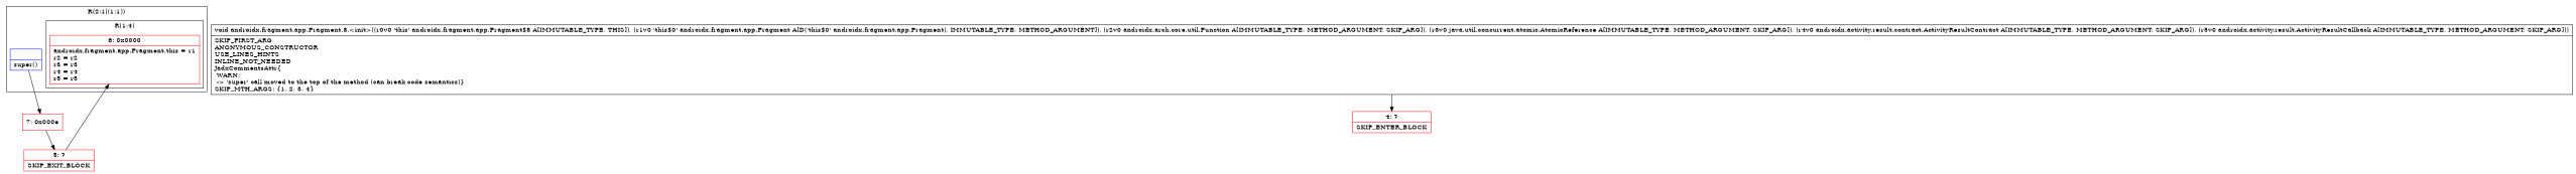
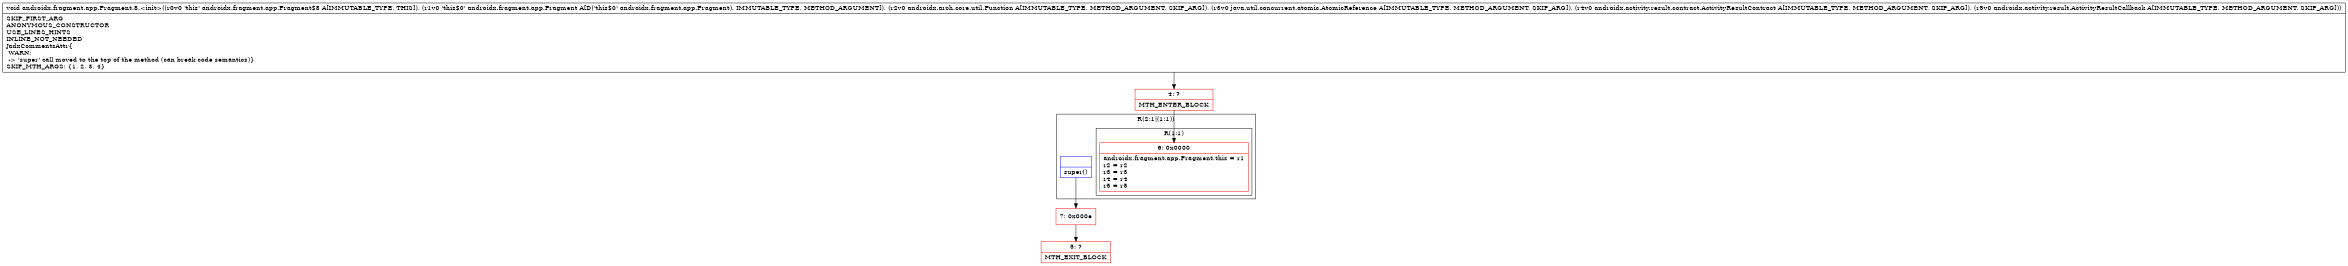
  digraph {
    node [color=red shape=record]
    n1 [label="{6\:\ 0x0000|androidx.fragment.app.Fragment.this = r1\lr2 = r2\lr3 = r3\lr4 = r4\lr5 = r5\l}"]
    n2 [color=blue label="{|super()\l}"]
    n3 [label="{7\:\ 0x000e}"]
-   n4 [label="{5\:\ ?|SKIP_EXIT_BLOCK\l}"]
-   n5 [label="{4\:\ ?|SKIP_ENTER_BLOCK\l}"]
+   n4 [label="{5\:\ ?|MTH_EXIT_BLOCK\l}"]
+   n5 [label="{4\:\ ?|MTH_ENTER_BLOCK\l}"]
    n6 [label="{void androidx.fragment.app.Fragment.8.\<init\>((r0v0 'this' androidx.fragment.app.Fragment$8 A[IMMUTABLE_TYPE, THIS]), (r1v0 'this$0' androidx.fragment.app.Fragment A[D('this$0' androidx.fragment.app.Fragment), IMMUTABLE_TYPE, METHOD_ARGUMENT]), (r2v0 androidx.arch.core.util.Function A[IMMUTABLE_TYPE, METHOD_ARGUMENT, SKIP_ARG]), (r3v0 java.util.concurrent.atomic.AtomicReference A[IMMUTABLE_TYPE, METHOD_ARGUMENT, SKIP_ARG]), (r4v0 androidx.activity.result.contract.ActivityResultContract A[IMMUTABLE_TYPE, METHOD_ARGUMENT, SKIP_ARG]), (r5v0 androidx.activity.result.ActivityResultCallback A[IMMUTABLE_TYPE, METHOD_ARGUMENT, SKIP_ARG]))  | SKIP_FIRST_ARG\lANONYMOUS_CONSTRUCTOR\lUSE_LINES_HINTS\lINLINE_NOT_NEEDED\lJadxCommentsAttr\{\l WARN: \l \-\> 'super' call moved to the top of the method (can break code semantics)\}\lSKIP_MTH_ARGS: \{1, 2, 3, 4\}\l}" color=""]
    subgraph cluster_1 {
      label="R(2:1|(1:1))"
      n2
      subgraph cluster_2 {
-       label="R(1:4)"
+       label="R(1:1)"
        n1
      }
    }
    n2 -> n3
    n3 -> n4
-   n4 -> n1
+   n5 -> n1
    n6 -> n5
  }
